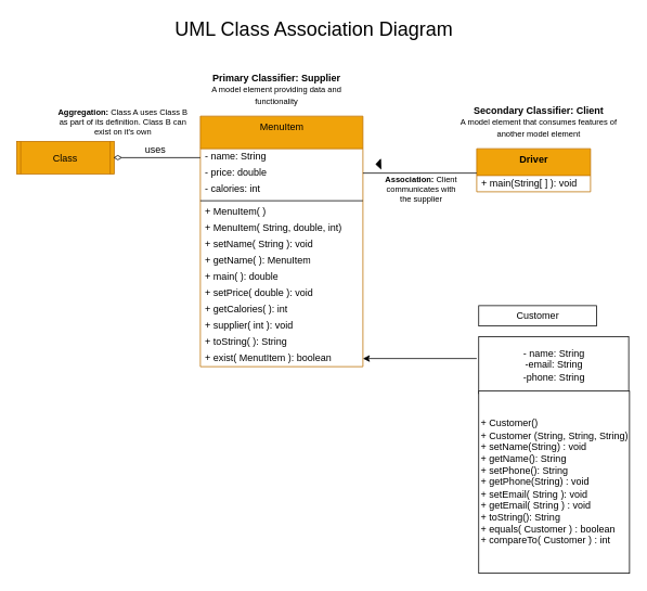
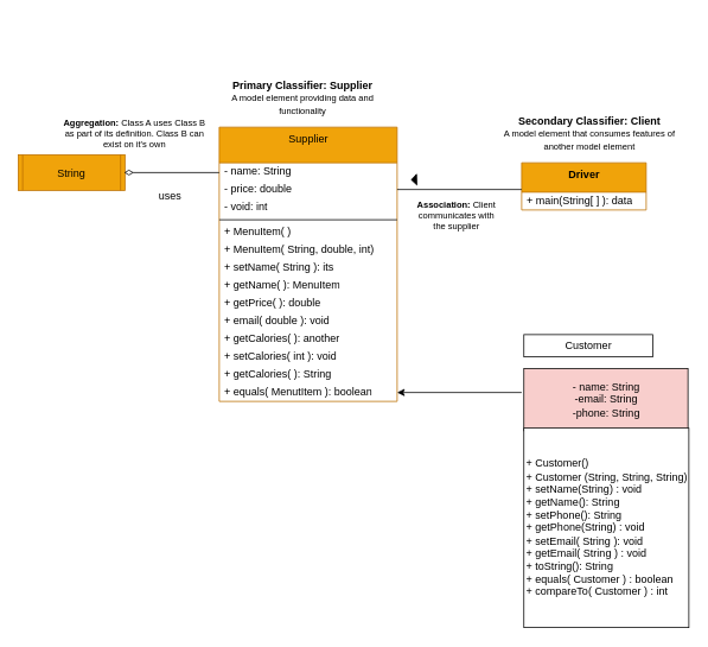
  <mxCell id="0" />
  <mxCell id="1" parent="0" />
- <mxCell id="2" value="MenuItem" style="swimlane;fontStyle=0;align=center;verticalAlign=top;childLayout=stackLayout;horizontal=1;startSize=40;horizontalStack=0;resizeParent=1;resizeParentMax=0;resizeLast=0;collapsible=0;marginBottom=0;html=1;fillColor=#f0a30a;fontColor=#000000;strokeColor=#BD7000;" parent="1" vertex="1"><mxGeometry x="246" y="142" width="200" height="308" as="geometry" /></mxCell>
+ <mxCell id="2" value="Supplier" style="swimlane;fontStyle=0;align=center;verticalAlign=top;childLayout=stackLayout;horizontal=1;startSize=40;horizontalStack=0;resizeParent=1;resizeParentMax=0;resizeLast=0;collapsible=0;marginBottom=0;html=1;fillColor=#f0a30a;fontColor=#000000;strokeColor=#BD7000;" parent="1" vertex="1"><mxGeometry x="246" y="142" width="200" height="308" as="geometry" /></mxCell>
  <mxCell id="3" value="- name: String" style="text;html=1;strokeColor=none;fillColor=none;align=left;verticalAlign=middle;spacingLeft=4;spacingRight=4;overflow=hidden;rotatable=0;points=[[0,0.5],[1,0.5]];portConstraint=eastwest;" parent="2" vertex="1"><mxGeometry y="40" width="200" height="20" as="geometry" /></mxCell>
  <mxCell id="4" value="- price: double" style="text;html=1;strokeColor=none;fillColor=none;align=left;verticalAlign=middle;spacingLeft=4;spacingRight=4;overflow=hidden;rotatable=0;points=[[0,0.5],[1,0.5]];portConstraint=eastwest;" parent="2" vertex="1"><mxGeometry y="60" width="200" height="20" as="geometry" /></mxCell>
- <mxCell id="5" value="- calories: int" style="text;html=1;strokeColor=none;fillColor=none;align=left;verticalAlign=middle;spacingLeft=4;spacingRight=4;overflow=hidden;rotatable=0;points=[[0,0.5],[1,0.5]];portConstraint=eastwest;" parent="2" vertex="1"><mxGeometry y="80" width="200" height="20" as="geometry" /></mxCell>
+ <mxCell id="5" value="- void: int" style="text;html=1;strokeColor=none;fillColor=none;align=left;verticalAlign=middle;spacingLeft=4;spacingRight=4;overflow=hidden;rotatable=0;points=[[0,0.5],[1,0.5]];portConstraint=eastwest;" parent="2" vertex="1"><mxGeometry y="80" width="200" height="20" as="geometry" /></mxCell>
  <mxCell id="6" value="" style="line;strokeWidth=1;fillColor=none;align=left;verticalAlign=middle;spacingTop=-1;spacingLeft=3;spacingRight=3;rotatable=0;labelPosition=right;points=[];portConstraint=eastwest;" parent="2" vertex="1"><mxGeometry y="100" width="200" height="8" as="geometry" /></mxCell>
  <mxCell id="7" value="+ MenuItem( )" style="text;html=1;strokeColor=none;fillColor=none;align=left;verticalAlign=middle;spacingLeft=4;spacingRight=4;overflow=hidden;rotatable=0;points=[[0,0.5],[1,0.5]];portConstraint=eastwest;" parent="2" vertex="1"><mxGeometry y="108" width="200" height="20" as="geometry" /></mxCell>
  <mxCell id="8" value="+ MenuItem( String, double, int)" style="text;html=1;strokeColor=none;fillColor=none;align=left;verticalAlign=middle;spacingLeft=4;spacingRight=4;overflow=hidden;rotatable=0;points=[[0,0.5],[1,0.5]];portConstraint=eastwest;" parent="2" vertex="1"><mxGeometry y="128" width="200" height="20" as="geometry" /></mxCell>
- <mxCell id="9" value="+ setName( String ): void" style="text;html=1;strokeColor=none;fillColor=none;align=left;verticalAlign=middle;spacingLeft=4;spacingRight=4;overflow=hidden;rotatable=0;points=[[0,0.5],[1,0.5]];portConstraint=eastwest;" parent="2" vertex="1"><mxGeometry y="148" width="200" height="20" as="geometry" /></mxCell>
+ <mxCell id="9" value="+ setName( String ): its" style="text;html=1;strokeColor=none;fillColor=none;align=left;verticalAlign=middle;spacingLeft=4;spacingRight=4;overflow=hidden;rotatable=0;points=[[0,0.5],[1,0.5]];portConstraint=eastwest;" parent="2" vertex="1"><mxGeometry y="148" width="200" height="20" as="geometry" /></mxCell>
  <mxCell id="10" value="+ getName( ): MenuItem" style="text;html=1;strokeColor=none;fillColor=none;align=left;verticalAlign=middle;spacingLeft=4;spacingRight=4;overflow=hidden;rotatable=0;points=[[0,0.5],[1,0.5]];portConstraint=eastwest;" parent="2" vertex="1"><mxGeometry y="168" width="200" height="20" as="geometry" /></mxCell>
- <mxCell id="11" value="+ main( ): double" style="text;html=1;strokeColor=none;fillColor=none;align=left;verticalAlign=middle;spacingLeft=4;spacingRight=4;overflow=hidden;rotatable=0;points=[[0,0.5],[1,0.5]];portConstraint=eastwest;" parent="2" vertex="1"><mxGeometry y="188" width="200" height="20" as="geometry" /></mxCell>
- <mxCell id="12" value="+ setPrice( double ): void" style="text;html=1;strokeColor=none;fillColor=none;align=left;verticalAlign=middle;spacingLeft=4;spacingRight=4;overflow=hidden;rotatable=0;points=[[0,0.5],[1,0.5]];portConstraint=eastwest;" parent="2" vertex="1"><mxGeometry y="208" width="200" height="20" as="geometry" /></mxCell>
- <mxCell id="13" value="+ getCalories( ): int" style="text;html=1;strokeColor=none;fillColor=none;align=left;verticalAlign=middle;spacingLeft=4;spacingRight=4;overflow=hidden;rotatable=0;points=[[0,0.5],[1,0.5]];portConstraint=eastwest;" parent="2" vertex="1"><mxGeometry y="228" width="200" height="20" as="geometry" /></mxCell>
- <mxCell id="14" value="+ supplier( int ): void" style="text;html=1;strokeColor=none;fillColor=none;align=left;verticalAlign=middle;spacingLeft=4;spacingRight=4;overflow=hidden;rotatable=0;points=[[0,0.5],[1,0.5]];portConstraint=eastwest;" parent="2" vertex="1"><mxGeometry y="248" width="200" height="20" as="geometry" /></mxCell>
- <mxCell id="15" value="+ toString( ): String" style="text;html=1;strokeColor=none;fillColor=none;align=left;verticalAlign=middle;spacingLeft=4;spacingRight=4;overflow=hidden;rotatable=0;points=[[0,0.5],[1,0.5]];portConstraint=eastwest;" parent="2" vertex="1"><mxGeometry y="268" width="200" height="20" as="geometry" /></mxCell>
- <mxCell id="16" value="+ exist( MenutItem ): boolean" style="text;html=1;strokeColor=none;fillColor=none;align=left;verticalAlign=middle;spacingLeft=4;spacingRight=4;overflow=hidden;rotatable=0;points=[[0,0.5],[1,0.5]];portConstraint=eastwest;" parent="2" vertex="1"><mxGeometry y="288" width="200" height="20" as="geometry" /></mxCell>
+ <mxCell id="11" value="+ getPrice( ): double" style="text;html=1;strokeColor=none;fillColor=none;align=left;verticalAlign=middle;spacingLeft=4;spacingRight=4;overflow=hidden;rotatable=0;points=[[0,0.5],[1,0.5]];portConstraint=eastwest;" parent="2" vertex="1"><mxGeometry y="188" width="200" height="20" as="geometry" /></mxCell>
+ <mxCell id="12" value="+ email( double ): void" style="text;html=1;strokeColor=none;fillColor=none;align=left;verticalAlign=middle;spacingLeft=4;spacingRight=4;overflow=hidden;rotatable=0;points=[[0,0.5],[1,0.5]];portConstraint=eastwest;" parent="2" vertex="1"><mxGeometry y="208" width="200" height="20" as="geometry" /></mxCell>
+ <mxCell id="13" value="+ getCalories( ): another" style="text;html=1;strokeColor=none;fillColor=none;align=left;verticalAlign=middle;spacingLeft=4;spacingRight=4;overflow=hidden;rotatable=0;points=[[0,0.5],[1,0.5]];portConstraint=eastwest;" parent="2" vertex="1"><mxGeometry y="228" width="200" height="20" as="geometry" /></mxCell>
+ <mxCell id="14" value="+ setCalories( int ): void" style="text;html=1;strokeColor=none;fillColor=none;align=left;verticalAlign=middle;spacingLeft=4;spacingRight=4;overflow=hidden;rotatable=0;points=[[0,0.5],[1,0.5]];portConstraint=eastwest;" parent="2" vertex="1"><mxGeometry y="248" width="200" height="20" as="geometry" /></mxCell>
+ <mxCell id="15" value="+ getCalories( ): String" style="text;html=1;strokeColor=none;fillColor=none;align=left;verticalAlign=middle;spacingLeft=4;spacingRight=4;overflow=hidden;rotatable=0;points=[[0,0.5],[1,0.5]];portConstraint=eastwest;" parent="2" vertex="1"><mxGeometry y="268" width="200" height="20" as="geometry" /></mxCell>
+ <mxCell id="16" value="+ equals( MenutItem ): boolean" style="text;html=1;strokeColor=none;fillColor=none;align=left;verticalAlign=middle;spacingLeft=4;spacingRight=4;overflow=hidden;rotatable=0;points=[[0,0.5],[1,0.5]];portConstraint=eastwest;" parent="2" vertex="1"><mxGeometry y="288" width="200" height="20" as="geometry" /></mxCell>
  <mxCell id="17" value="&lt;b&gt;Driver&lt;/b&gt;" style="swimlane;fontStyle=0;align=center;verticalAlign=top;childLayout=stackLayout;horizontal=1;startSize=33;horizontalStack=0;resizeParent=1;resizeParentMax=0;resizeLast=0;collapsible=0;marginBottom=0;html=1;fillColor=#f0a30a;fontColor=#000000;strokeColor=#BD7000;" parent="1" vertex="1"><mxGeometry x="586" y="182" width="140" height="53" as="geometry" /></mxCell>
- <mxCell id="18" value="+ main(String[ ] ): void" style="text;html=1;strokeColor=none;fillColor=none;align=left;verticalAlign=middle;spacingLeft=4;spacingRight=4;overflow=hidden;rotatable=0;points=[[0,0.5],[1,0.5]];portConstraint=eastwest;" parent="17" vertex="1"><mxGeometry y="33" width="140" height="20" as="geometry" /></mxCell>
+ <mxCell id="18" value="+ main(String[ ] ): data" style="text;html=1;strokeColor=none;fillColor=none;align=left;verticalAlign=middle;spacingLeft=4;spacingRight=4;overflow=hidden;rotatable=0;points=[[0,0.5],[1,0.5]];portConstraint=eastwest;" parent="17" vertex="1"><mxGeometry y="33" width="140" height="20" as="geometry" /></mxCell>
  <mxCell id="19" value="" style="triangle;aspect=fixed;fillColor=strokeColor;rotation=-182;" parent="1" vertex="1"><mxGeometry x="462" y="195" width="6" height="12" as="geometry" /></mxCell>
  <mxCell id="20" value="" style="endArrow=none;html=1;rounded=0;align=center;verticalAlign=bottom;labelBackgroundColor=none;" parent="1" edge="1"><mxGeometry relative="1" as="geometry"><mxPoint x="446" y="212" as="sourcePoint" /><mxPoint x="586" y="212" as="targetPoint" /></mxGeometry></mxCell>
  <mxCell id="21" value="&lt;b&gt;Secondary Classifier: Client&lt;/b&gt;&lt;br&gt;&lt;font style=&quot;font-size: 10px;&quot;&gt;A model element that consumes features of another model element&lt;/font&gt;" style="text;strokeColor=none;align=center;fillColor=none;html=1;verticalAlign=middle;whiteSpace=wrap;rounded=0;" parent="1" vertex="1"><mxGeometry x="552" y="134" width="221" height="30" as="geometry" /></mxCell>
  <mxCell id="22" value="&lt;b&gt;Primary Classifier: Supplier&lt;/b&gt;&lt;br&gt;&lt;font style=&quot;font-size: 10px;&quot;&gt;A model element providing data and functionality&lt;/font&gt;" style="text;strokeColor=none;align=center;fillColor=none;html=1;verticalAlign=middle;whiteSpace=wrap;rounded=0;" parent="1" vertex="1"><mxGeometry x="256" y="94" width="168" height="30" as="geometry" /></mxCell>
- <mxCell id="23" value="&lt;font style=&quot;font-size: 24px;&quot;&gt;UML Class Association Diagram&lt;/font&gt;" style="text;strokeColor=none;align=center;fillColor=none;html=1;verticalAlign=middle;whiteSpace=wrap;rounded=0;fontSize=10;" parent="1" vertex="1"><mxGeometry x="207" y="20" width="358" height="30" as="geometry" /></mxCell>
- <mxCell id="24" value="Class" style="shape=process2;fixedSize=1;size=5;fontStyle=0;fontSize=12;fillColor=#f0a30a;fontColor=#000000;strokeColor=#BD7000;" parent="1" vertex="1"><mxGeometry x="20" y="173" width="120" height="40" as="geometry" /></mxCell>
+ <mxCell id="24" value="String" style="shape=process2;fixedSize=1;size=5;fontStyle=0;fontSize=12;fillColor=#f0a30a;fontColor=#000000;strokeColor=#BD7000;" parent="1" vertex="1"><mxGeometry x="20" y="173" width="120" height="40" as="geometry" /></mxCell>
  <mxCell id="25" value="" style="endArrow=none;startArrow=diamondThin;endFill=0;startFill=0;html=1;verticalAlign=bottom;labelBackgroundColor=none;strokeWidth=1;startSize=8;endSize=8;fontSize=12;exitX=1;exitY=0.5;exitDx=0;exitDy=0;entryX=0.005;entryY=0.078;entryDx=0;entryDy=0;entryPerimeter=0;" parent="1" edge="1"><mxGeometry width="160" relative="1" as="geometry"><mxPoint x="139" y="193" as="sourcePoint" /><mxPoint x="246" y="193.024" as="targetPoint" /></mxGeometry></mxCell>
- <mxCell id="26" value="uses" style="text;strokeColor=none;align=center;fillColor=none;html=1;verticalAlign=middle;whiteSpace=wrap;rounded=0;fontSize=12;" parent="1" vertex="1"><mxGeometry x="161" y="169" width="60" height="30" as="geometry" /></mxCell>
- <mxCell id="27" value="&lt;b&gt;Association:&lt;/b&gt; Client communicates with the supplier" style="text;strokeColor=none;align=center;fillColor=none;html=1;verticalAlign=middle;whiteSpace=wrap;rounded=0;fontSize=10;" parent="1" vertex="1"><mxGeometry x="467" y="216" width="102" height="30" as="geometry" /></mxCell>
+ <mxCell id="26" value="uses" style="text;strokeColor=none;align=center;fillColor=none;html=1;verticalAlign=middle;whiteSpace=wrap;rounded=0;fontSize=12;" parent="1" vertex="1"><mxGeometry x="161" y="204" width="60" height="30" as="geometry" /></mxCell>
+ <mxCell id="27" value="&lt;b&gt;Association:&lt;/b&gt; Client communicates with the supplier" style="text;strokeColor=none;align=center;fillColor=none;html=1;verticalAlign=middle;whiteSpace=wrap;rounded=0;fontSize=10;" parent="1" vertex="1"><mxGeometry x="462" y="226" width="102" height="30" as="geometry" /></mxCell>
  <mxCell id="28" value="&lt;b&gt;Aggregation:&lt;/b&gt; Class A uses Class B as part of its definition. Class B can exist on it's own" style="text;strokeColor=none;align=center;fillColor=none;html=1;verticalAlign=middle;whiteSpace=wrap;rounded=0;fontSize=10;" parent="1" vertex="1"><mxGeometry x="67" y="134" width="168" height="30" as="geometry" /></mxCell>
  <mxCell id="29" value="Customer" style="whiteSpace=wrap;html=1;" parent="1" vertex="1"><mxGeometry x="588.5" y="375" width="145" height="25" as="geometry" /></mxCell>
- <mxCell id="30" value="- name: String&lt;br&gt;-email: String&lt;br&gt;-phone: String" style="whiteSpace=wrap;html=1;" parent="1" vertex="1"><mxGeometry x="588.5" y="413" width="184.5" height="70" as="geometry" /></mxCell>
+ <mxCell id="30" value="- name: String&lt;br&gt;-email: String&lt;br&gt;-phone: String" style="whiteSpace=wrap;html=1;fillColor=#f8cecc;" parent="1" vertex="1"><mxGeometry x="588.5" y="413" width="184.5" height="70" as="geometry" /></mxCell>
  <mxCell id="31" value="&lt;div style=&quot;text-align: left;&quot;&gt;&lt;span style=&quot;background-color: initial;&quot;&gt;+ Customer()&lt;/span&gt;&lt;/div&gt;+ Customer (String, String, String)&lt;br&gt;&lt;div style=&quot;text-align: left;&quot;&gt;&lt;span style=&quot;background-color: initial;&quot;&gt;+ setName(String) : void&lt;/span&gt;&lt;/div&gt;&lt;div style=&quot;text-align: left;&quot;&gt;&lt;span style=&quot;background-color: initial;&quot;&gt;+ getName(): String&lt;/span&gt;&lt;/div&gt;&lt;div style=&quot;text-align: left;&quot;&gt;&lt;span style=&quot;background-color: initial;&quot;&gt;+ setPhone(): String&lt;/span&gt;&lt;/div&gt;&lt;div style=&quot;text-align: left;&quot;&gt;&lt;span style=&quot;background-color: initial;&quot;&gt;+ getPhone(String) : void&lt;/span&gt;&lt;/div&gt;&lt;div style=&quot;text-align: left;&quot;&gt;&lt;span style=&quot;background-color: initial;&quot;&gt;+ setEmail( String ): void&lt;/span&gt;&lt;/div&gt;&lt;div style=&quot;text-align: left;&quot;&gt;&lt;span style=&quot;background-color: initial;&quot;&gt;+ getEmail( String ) : void&lt;/span&gt;&lt;/div&gt;&lt;div style=&quot;text-align: left;&quot;&gt;&lt;span style=&quot;background-color: initial;&quot;&gt;+ toString(): String&lt;/span&gt;&lt;/div&gt;&lt;div style=&quot;text-align: left;&quot;&gt;&lt;span style=&quot;background-color: initial;&quot;&gt;+ equals( Customer ) : boolean&lt;/span&gt;&lt;/div&gt;&lt;div style=&quot;text-align: left;&quot;&gt;&lt;span style=&quot;background-color: initial;&quot;&gt;+ compareTo( Customer ) : int&lt;/span&gt;&lt;/div&gt;" style="whiteSpace=wrap;html=1;" parent="1" vertex="1"><mxGeometry x="588.5" y="480" width="185.5" height="224" as="geometry" /></mxCell>
  <mxCell id="32" value="" style="edgeStyle=none;orthogonalLoop=1;jettySize=auto;html=1;entryX=1;entryY=0.5;entryDx=0;entryDy=0;" parent="1" target="16" edge="1"><mxGeometry width="80" relative="1" as="geometry"><mxPoint x="586" y="440" as="sourcePoint" /><mxPoint x="548" y="439" as="targetPoint" /><Array as="points" /></mxGeometry></mxCell>
